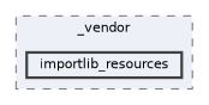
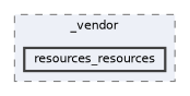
  digraph {
    compound=true
    rankdir=LR
-   n1 [color=grey25 fillcolor="#edf0f7" fontname=Helvetica fontsize=10 height=0.2 label=importlib_resources shape=box style="filled,bold" width=0.4]
+   n1 [color=grey25 fillcolor="#edf0f7" fontname=Helvetica fontsize=10 height=0.2 label=resources_resources shape=box style="filled,bold" width=0.4]
    subgraph cluster_1 {
      bgcolor="#edf0f7"
      fontname=Helvetica
      fontsize=10
      label=_vendor
      pencolor=grey50
      style="filled,dashed"
      n1
    }
  }
